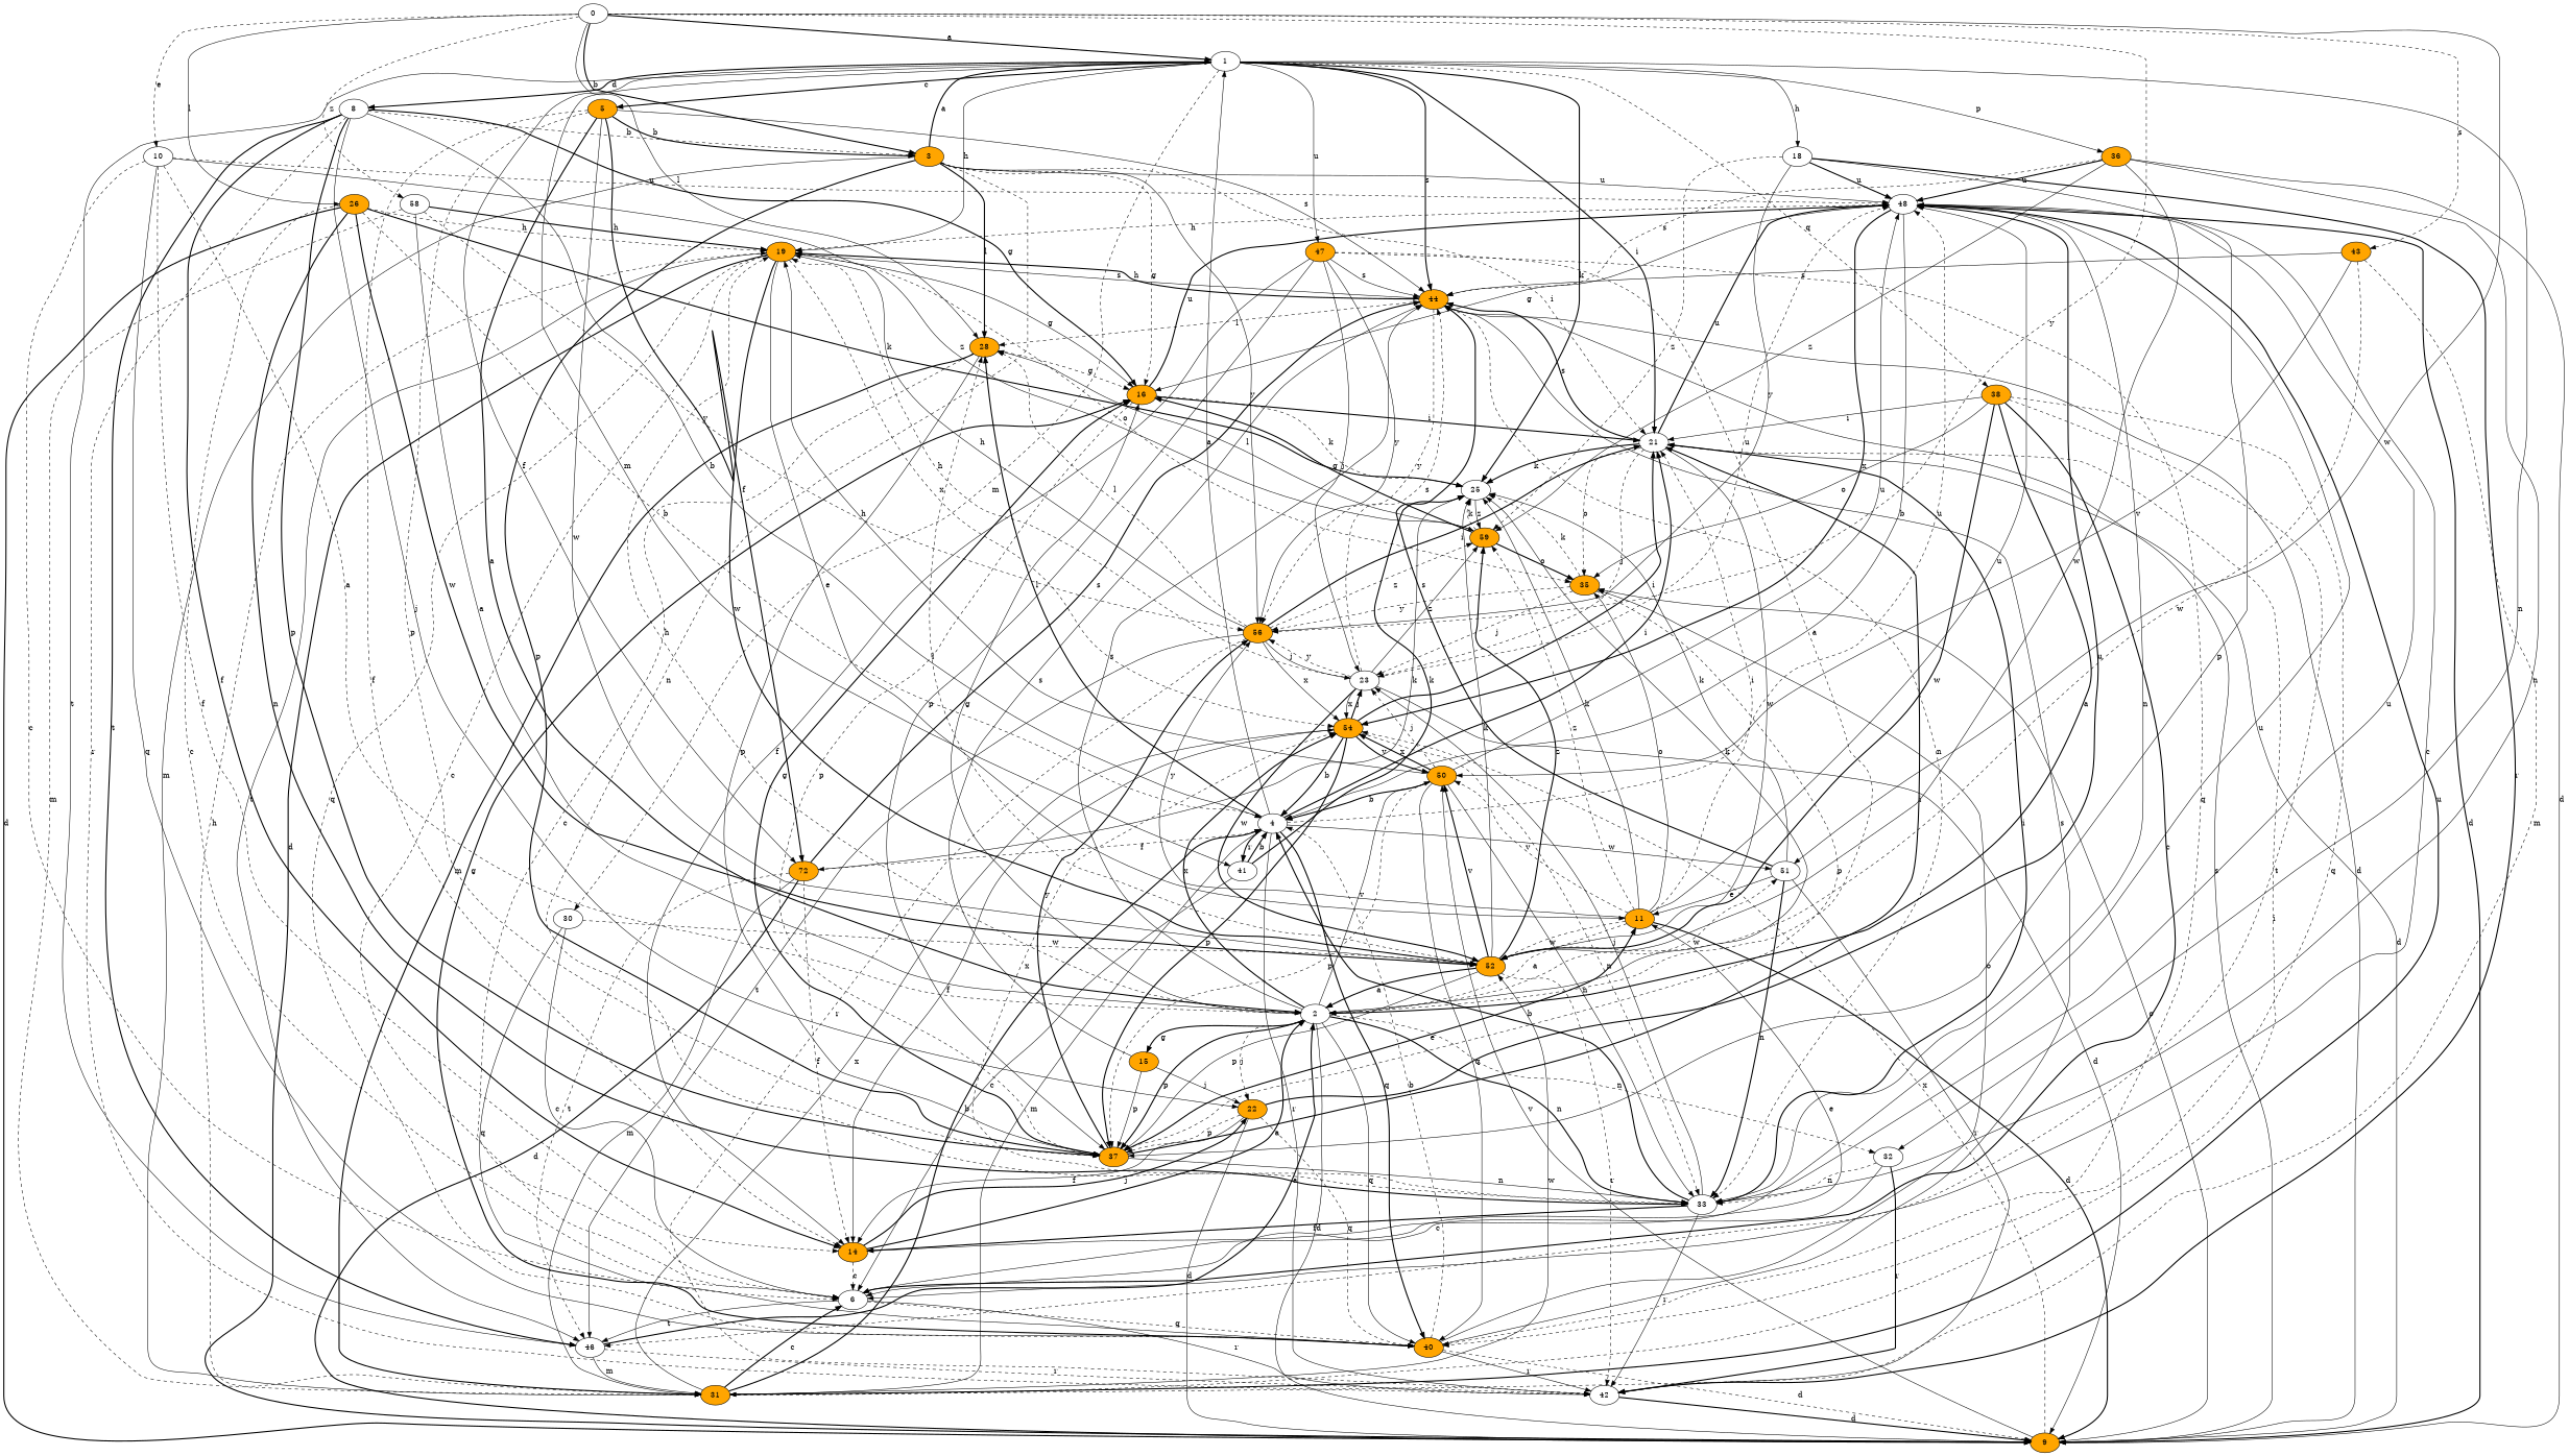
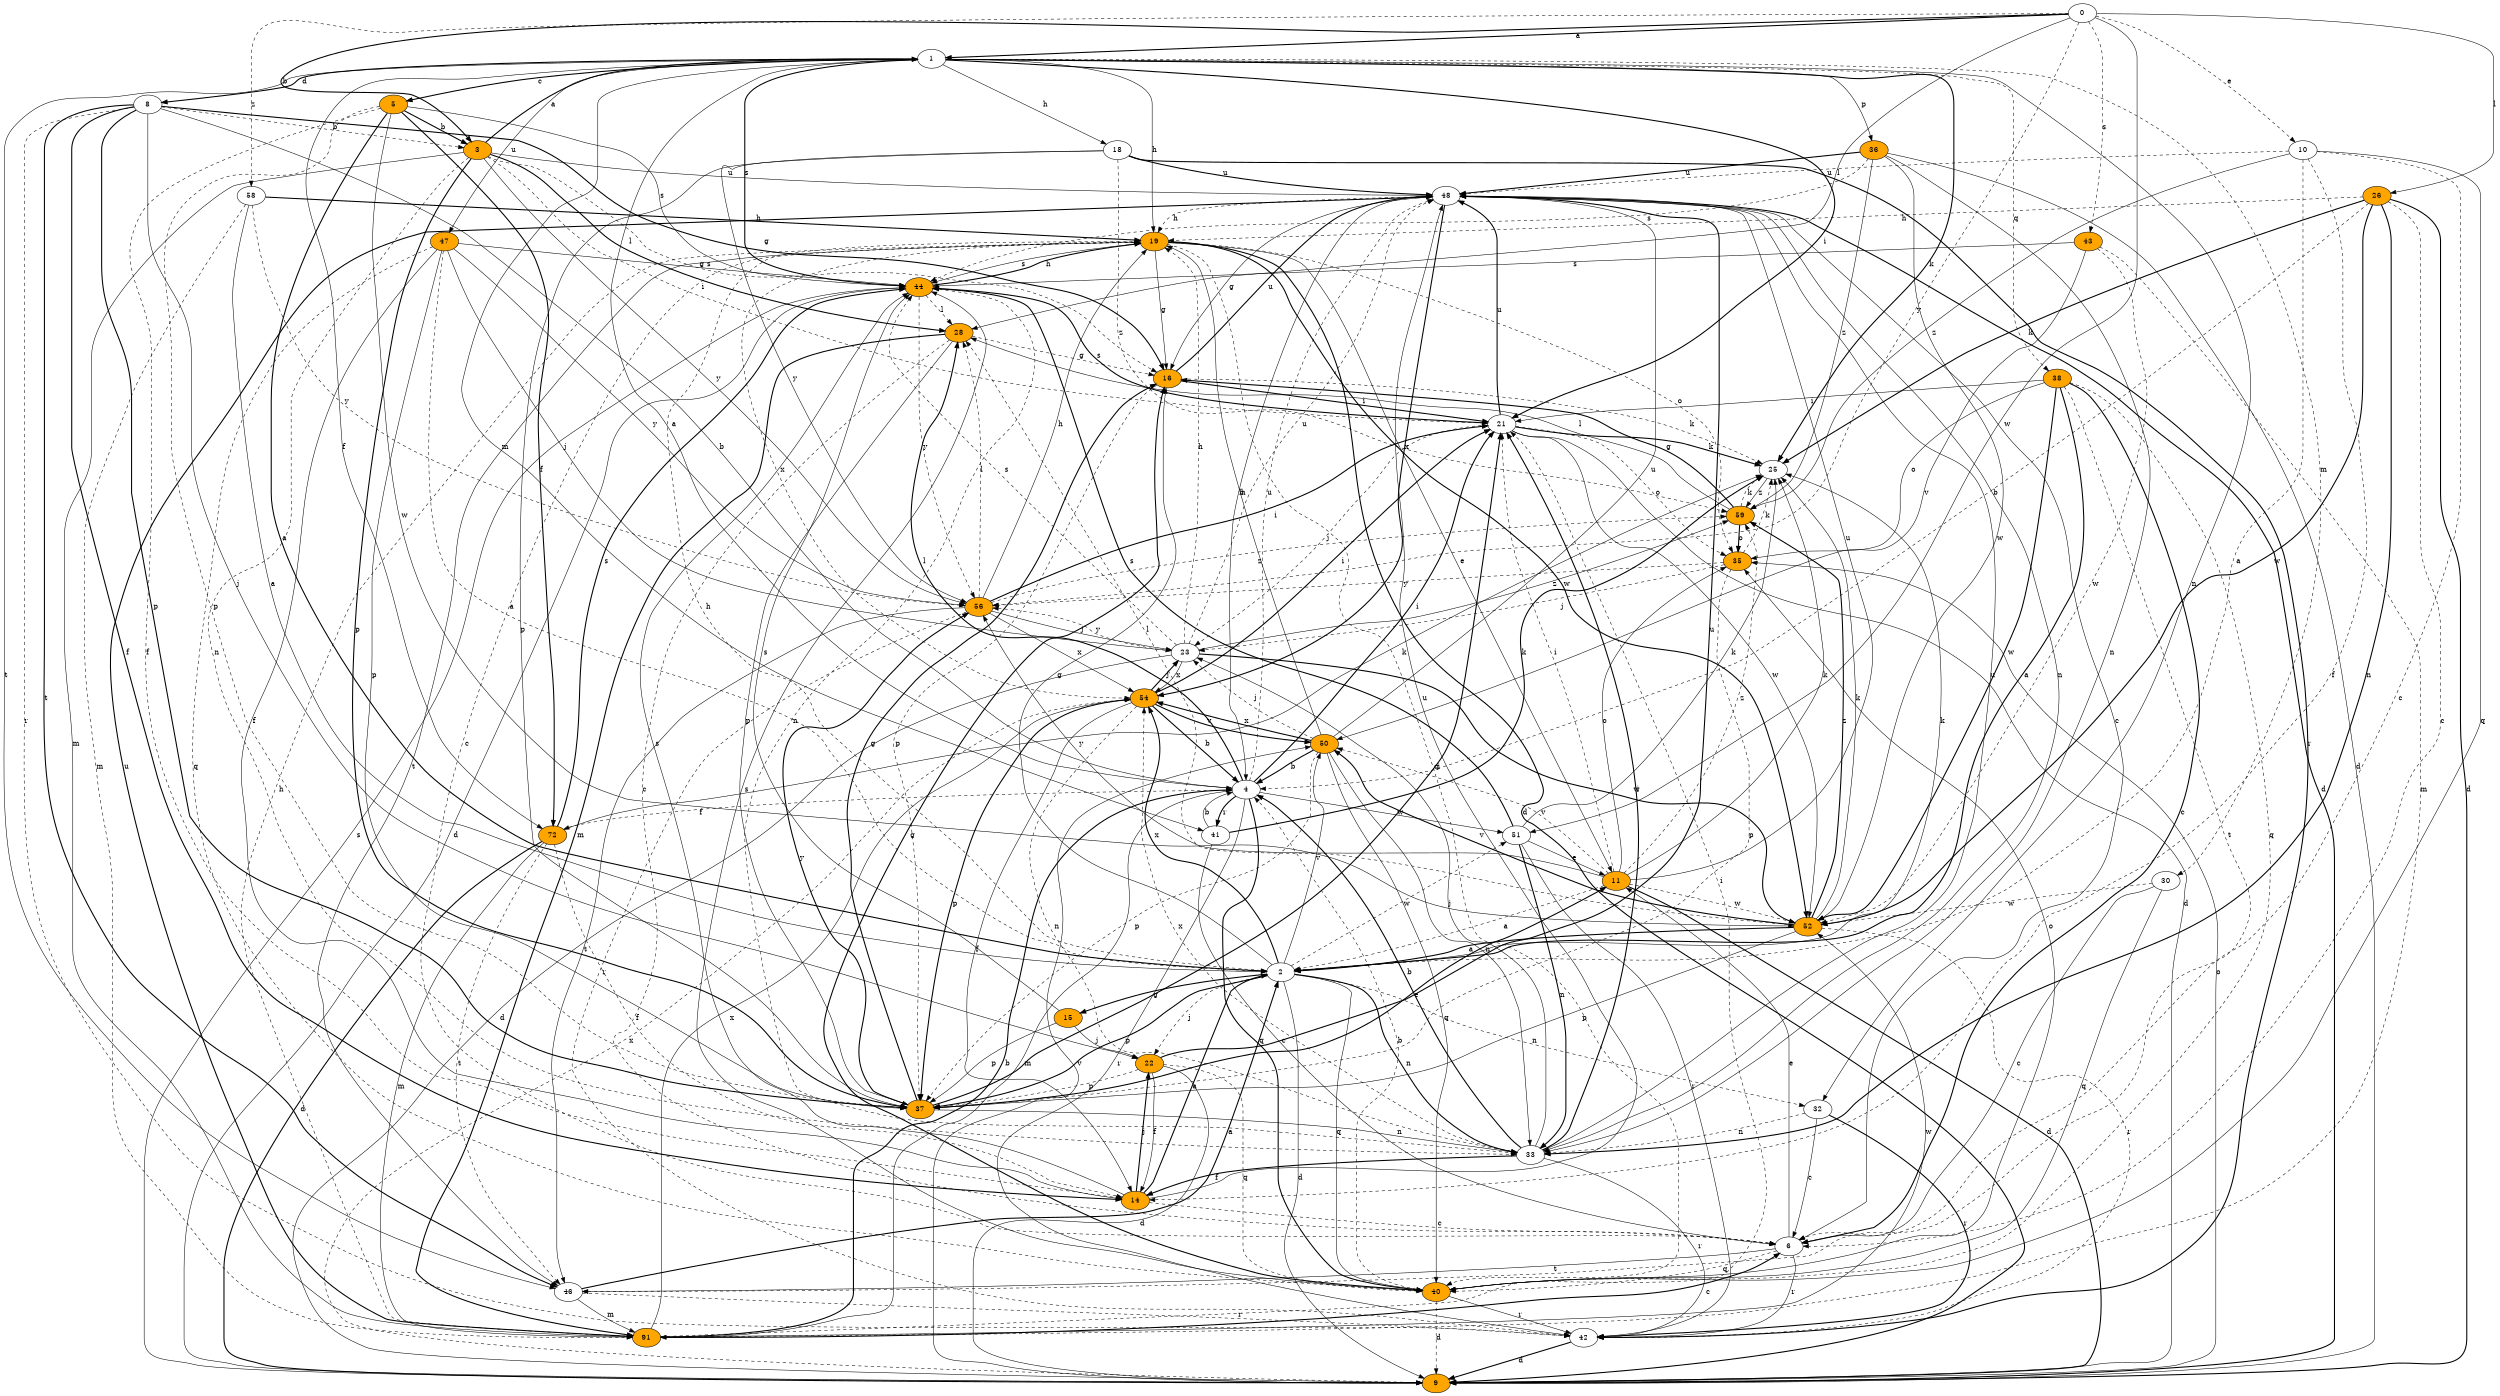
  strict digraph {
    node [fillcolor=orange style=filled]
    edge [style=solid]
    0 [fillcolor=white]
    1 [fillcolor=white]
    3
    10 [fillcolor=white]
    26
    28
    43
    51 [fillcolor=white]
    56
    58 [fillcolor=white]
    5
    8 [fillcolor=white]
    n13 [label=72]
    18 [fillcolor=white]
    19
    21 [fillcolor=white]
    25 [fillcolor=white]
    30 [fillcolor=white]
    32 [fillcolor=white]
    36
    38
    41 [fillcolor=white]
    44
    46 [fillcolor=white]
    47
    16
    33 [fillcolor=white]
    37
-   31
+   31 [label=91]
    48 [fillcolor=white]
    2 [fillcolor=white]
    40
    14
    6 [fillcolor=white]
    59
    9
    4 [fillcolor=white]
    52
    50
    42 [fillcolor=white]
    11
    54
    23 [fillcolor=white]
    22
    35
    15
    0 -> 1 [label=a style=bold]
    0 -> 3 [label=b style=bold]
    0 -> 10 [label=e style=dashed]
    0 -> 26 [label=l]
    0 -> 28 [label=l]
    0 -> 43 [label=s style=dashed]
    0 -> 51 [label=w]
    0 -> 56 [label=y style=dashed]
    0 -> 58 [label=z style=dashed]
    1 -> 5 [label=c style=bold]
    1 -> 8 [label=d style=bold]
    1 -> n13 [label=f]
    1 -> 18 [label=h]
    1 -> 19 [label=h]
    1 -> 21 [label=i style=bold]
    1 -> 25 [label=k style=bold]
    1 -> 30 [label=m style=dashed]
    1 -> 32 [label=n]
    1 -> 36 [label=p]
    1 -> 38 [label=q style=dashed]
    1 -> 41 [label=m]
    1 -> 44 [label=s style=bold]
    1 -> 46 [label=t]
    1 -> 47 [label=u]
    3 -> 1 [label=a style=bold]
    3 -> 28 [label=l style=bold]
    3 -> 56 [label=y]
    3 -> 21 [label=i style=dashed]
    3 -> 16 [label=g style=dashed]
    3 -> 33 [label=n style=dashed]
    3 -> 37 [label=p style=bold]
    3 -> 31 [label=m]
    3 -> 48 [label=u]
    10 -> 48 [label=u style=dashed]
    10 -> 2 [label=a style=dashed]
    10 -> 40 [label=q]
    10 -> 14 [label=f style=dashed]
    10 -> 6 [label=c style=dashed]
    10 -> 59 [label=z]
    26 -> 19 [label=h style=dashed]
    26 -> 25 [label=k style=bold]
    26 -> 33 [label=n style=bold]
    26 -> 6 [label=c style=dashed]
    26 -> 9 [label=d style=bold]
    26 -> 4 [label=b style=dashed]
    26 -> 52 [label=w style=bold]
    28 -> 16 [label=g style=dashed]
    28 -> 37 [label=p]
    28 -> 31 [label=m style=bold]
    28 -> 6 [label=c style=dashed]
    43 -> 44 [label=s]
    43 -> 31 [label=m style=dashed]
    43 -> 52 [label=w style=dashed]
    43 -> 50 [label=v]
    51 -> 25 [label=k]
    51 -> 44 [label=s style=bold]
    51 -> 33 [label=n style=bold]
    51 -> 42 [label=r]
    51 -> 11 [label=e]
    56 -> 28 [label=l style=dashed]
    56 -> 19 [label=h]
    56 -> 21 [label=i style=bold]
    56 -> 46 [label=t]
    56 -> 59 [label=z style=dashed]
    56 -> 42 [label=r style=dashed]
    56 -> 54 [label=x]
    56 -> 23 [label=j]
    58 -> 56 [label=y style=dashed]
    58 -> 19 [label=h style=bold]
    58 -> 31 [label=m style=dashed]
    58 -> 2 [label=a]
    5 -> 3 [label=b style=bold]
    5 -> n13 [label=f style=bold]
    5 -> 44 [label=s]
    5 -> 37 [label=p style=dashed]
    5 -> 2 [label=a style=bold]
    5 -> 14 [label=f style=dashed]
    5 -> 52 [label=w]
    8 -> 3 [label=b style=dashed]
    8 -> 46 [label=t style=bold]
    8 -> 16 [label=g style=bold]
    8 -> 37 [label=p style=bold]
    8 -> 14 [label=f style=bold]
    8 -> 4 [label=b]
    8 -> 42 [label=r style=dashed]
    8 -> 22 [label=j]
    n13 -> 25 [label=k]
    n13 -> 44 [label=s style=bold]
    n13 -> 46 [label=t style=dashed]
    n13 -> 31 [label=m]
    n13 -> 14 [label=f style=dashed]
    n13 -> 9 [label=d style=bold]
    18 -> 56 [label=y]
    18 -> 37 [label=p]
    18 -> 48 [label=u style=bold]
    18 -> 59 [label=z style=dashed]
    18 -> 42 [label=r style=bold]
    19 -> 44 [label=s]
    19 -> 46 [label=t]
    19 -> 16 [label=g]
    19 -> 40 [label=q style=dashed]
    19 -> 6 [label=c style=dashed]
    19 -> 9 [label=d style=bold]
    19 -> 52 [label=w style=bold]
    19 -> 11 [label=e]
    19 -> 54 [label=x style=dashed]
    19 -> 35 [label=o style=dashed]
    21 -> 25 [label=k style=bold]
    21 -> 44 [label=s style=bold]
    21 -> 48 [label=u style=bold]
    21 -> 9 [label=d]
    21 -> 52 [label=w]
    21 -> 23 [label=j style=dashed]
    21 -> 35 [label=o style=dashed]
    25 -> 59 [label=z]
    30 -> 40 [label=q]
    30 -> 6 [label=c]
    30 -> 52 [label=w style=dashed]
    32 -> 33 [label=n style=dashed]
    32 -> 6 [label=c]
    32 -> 42 [label=r style=bold]
    36 -> 44 [label=s style=dashed]
    36 -> 33 [label=n]
    36 -> 48 [label=u style=bold]
    36 -> 59 [label=z]
    36 -> 9 [label=d]
    36 -> 52 [label=w]
    38 -> 21 [label=i]
    38 -> 46 [label=t style=dashed]
    38 -> 2 [label=a style=bold]
    38 -> 40 [label=q style=dashed]
    38 -> 6 [label=c style=bold]
    38 -> 52 [label=w style=bold]
    38 -> 35 [label=o]
    41 -> 25 [label=k style=bold]
    41 -> 6 [label=c]
-   41 -> 4 [label=b style=bold]
+   41 -> 4 [label=b]
    44 -> 28 [label=l style=dashed]
    44 -> 56 [label=y style=dashed]
    44 -> 19 [label=h style=bold]
    44 -> 33 [label=n style=dashed]
    44 -> 9 [label=d]
    46 -> 31 [label=m]
    46 -> 2 [label=a style=bold]
    46 -> 42 [label=r style=dashed]
    47 -> 56 [label=y]
    47 -> 44 [label=s]
    47 -> 37 [label=p]
    47 -> 2 [label=a style=dashed]
    47 -> 40 [label=q style=dashed]
    47 -> 14 [label=f]
    47 -> 23 [label=j]
    16 -> 21 [label=i style=bold]
    16 -> 25 [label=k style=dashed]
    16 -> 37 [label=p style=dashed]
    16 -> 48 [label=u style=bold]
    33 -> 21 [label=i style=bold]
    33 -> 48 [label=u]
    33 -> 14 [label=f style=bold]
    33 -> 4 [label=b style=bold]
    33 -> 42 [label=r]
    33 -> 54 [label=x style=dashed]
    33 -> 23 [label=j]
    37 -> 56 [label=y style=bold]
    37 -> 21 [label=i style=bold]
    37 -> 16 [label=g style=bold]
    37 -> 33 [label=n]
    37 -> 11 [label=e style=bold]
    31 -> 19 [label=h style=dashed]
    31 -> 21 [label=i style=dashed]
    31 -> 48 [label=u style=bold]
    31 -> 6 [label=c style=bold]
    31 -> 4 [label=b style=bold]
    31 -> 52 [label=w]
    31 -> 54 [label=x]
    48 -> 19 [label=h style=dashed]
    48 -> 16 [label=g]
    48 -> 33 [label=n]
    48 -> 6 [label=c]
    48 -> 9 [label=d style=bold]
    48 -> 4 [label=b]
    48 -> 54 [label=x style=bold]
    2 -> 51 [label=w style=dashed]
    2 -> 19 [label=h style=dashed]
    2 -> 25 [label=k]
    2 -> 32 [label=n style=dashed]
    2 -> 16 [label=g]
    2 -> 33 [label=n style=bold]
    2 -> 37 [label=p style=bold]
    2 -> 40 [label=q]
    2 -> 9 [label=d]
    2 -> 50 [label=v]
    2 -> 54 [label=x style=bold]
    2 -> 22 [label=j style=dashed]
    2 -> 15 [label=g style=bold]
    40 -> 44 [label=s]
    40 -> 16 [label=g style=bold]
    40 -> 9 [label=d style=dashed]
    40 -> 4 [label=b style=dashed]
    40 -> 42 [label=r]
    40 -> 35 [label=o]
-   2 -> 44 [label=s]
+   14 -> 44 [label=s]
    14 -> 48 [label=u]
    14 -> 2 [label=a style=bold]
    14 -> 6 [label=c style=dashed]
    14 -> 22 [label=j style=bold]
    6 -> 46 [label=t]
    6 -> 40 [label=q style=dashed]
    6 -> 42 [label=r]
    6 -> 11 [label=e]
    59 -> 28 [label=l]
    59 -> 25 [label=k style=dashed]
    59 -> 16 [label=g style=bold]
    59 -> 35 [label=o style=bold]
    9 -> 44 [label=s]
    9 -> 50 [label=v]
    9 -> 54 [label=x style=dashed]
    9 -> 35 [label=o]
    4 -> 1 [label=a]
    4 -> 28 [label=l style=bold]
    4 -> 51 [label=w]
    4 -> n13 [label=f style=dashed]
    4 -> 21 [label=i style=bold]
    4 -> 41 [label=r style=bold]
    4 -> 31 [label=m]
    4 -> 48 [label=u style=dashed]
    4 -> 40 [label=q style=bold]
    4 -> 42 [label=r]
    52 -> 28 [label=l style=dashed]
    52 -> 25 [label=k]
    52 -> 37 [label=p]
    52 -> 2 [label=a style=bold]
    52 -> 59 [label=z style=bold]
    52 -> 50 [label=v style=bold]
    52 -> 42 [label=r style=dashed]
    50 -> 19 [label=h]
    50 -> 33 [label=n]
    50 -> 37 [label=p style=dashed]
    50 -> 48 [label=u]
    50 -> 40 [label=q]
    50 -> 4 [label=b style=bold]
    50 -> 54 [label=x style=bold]
    50 -> 23 [label=j style=dashed]
    42 -> 9 [label=d style=bold]
    11 -> 56 [label=y]
    11 -> 21 [label=i style=dashed]
    11 -> 25 [label=k]
    11 -> 48 [label=u]
    11 -> 2 [label=a style=dashed]
    11 -> 59 [label=z style=dashed]
    11 -> 9 [label=d style=bold]
    11 -> 52 [label=w style=dashed]
    11 -> 50 [label=v style=dashed]
    11 -> 35 [label=o]
    54 -> 21 [label=i style=bold]
    54 -> 33 [label=n style=dashed]
    54 -> 37 [label=p style=bold]
    54 -> 14 [label=f]
    54 -> 4 [label=b style=bold]
    54 -> 50 [label=v style=bold]
    54 -> 23 [label=j style=bold]
    23 -> 56 [label=y style=dashed]
    23 -> 19 [label=h style=dashed]
    23 -> 44 [label=s style=dashed]
    23 -> 48 [label=u style=dashed]
    23 -> 59 [label=z]
    23 -> 9 [label=d]
    23 -> 52 [label=w style=bold]
    23 -> 54 [label=x]
    22 -> 37 [label=p style=dashed]
    22 -> 48 [label=u style=bold]
    22 -> 40 [label=q style=dashed]
    22 -> 14 [label=f]
    22 -> 9 [label=d]
    35 -> 56 [label=y style=dashed]
    35 -> 25 [label=k style=dashed]
    35 -> 37 [label=p style=dashed]
    35 -> 23 [label=j style=dashed]
    15 -> 44 [label=s]
    15 -> 37 [label=p]
    15 -> 22 [label=j]
  }
